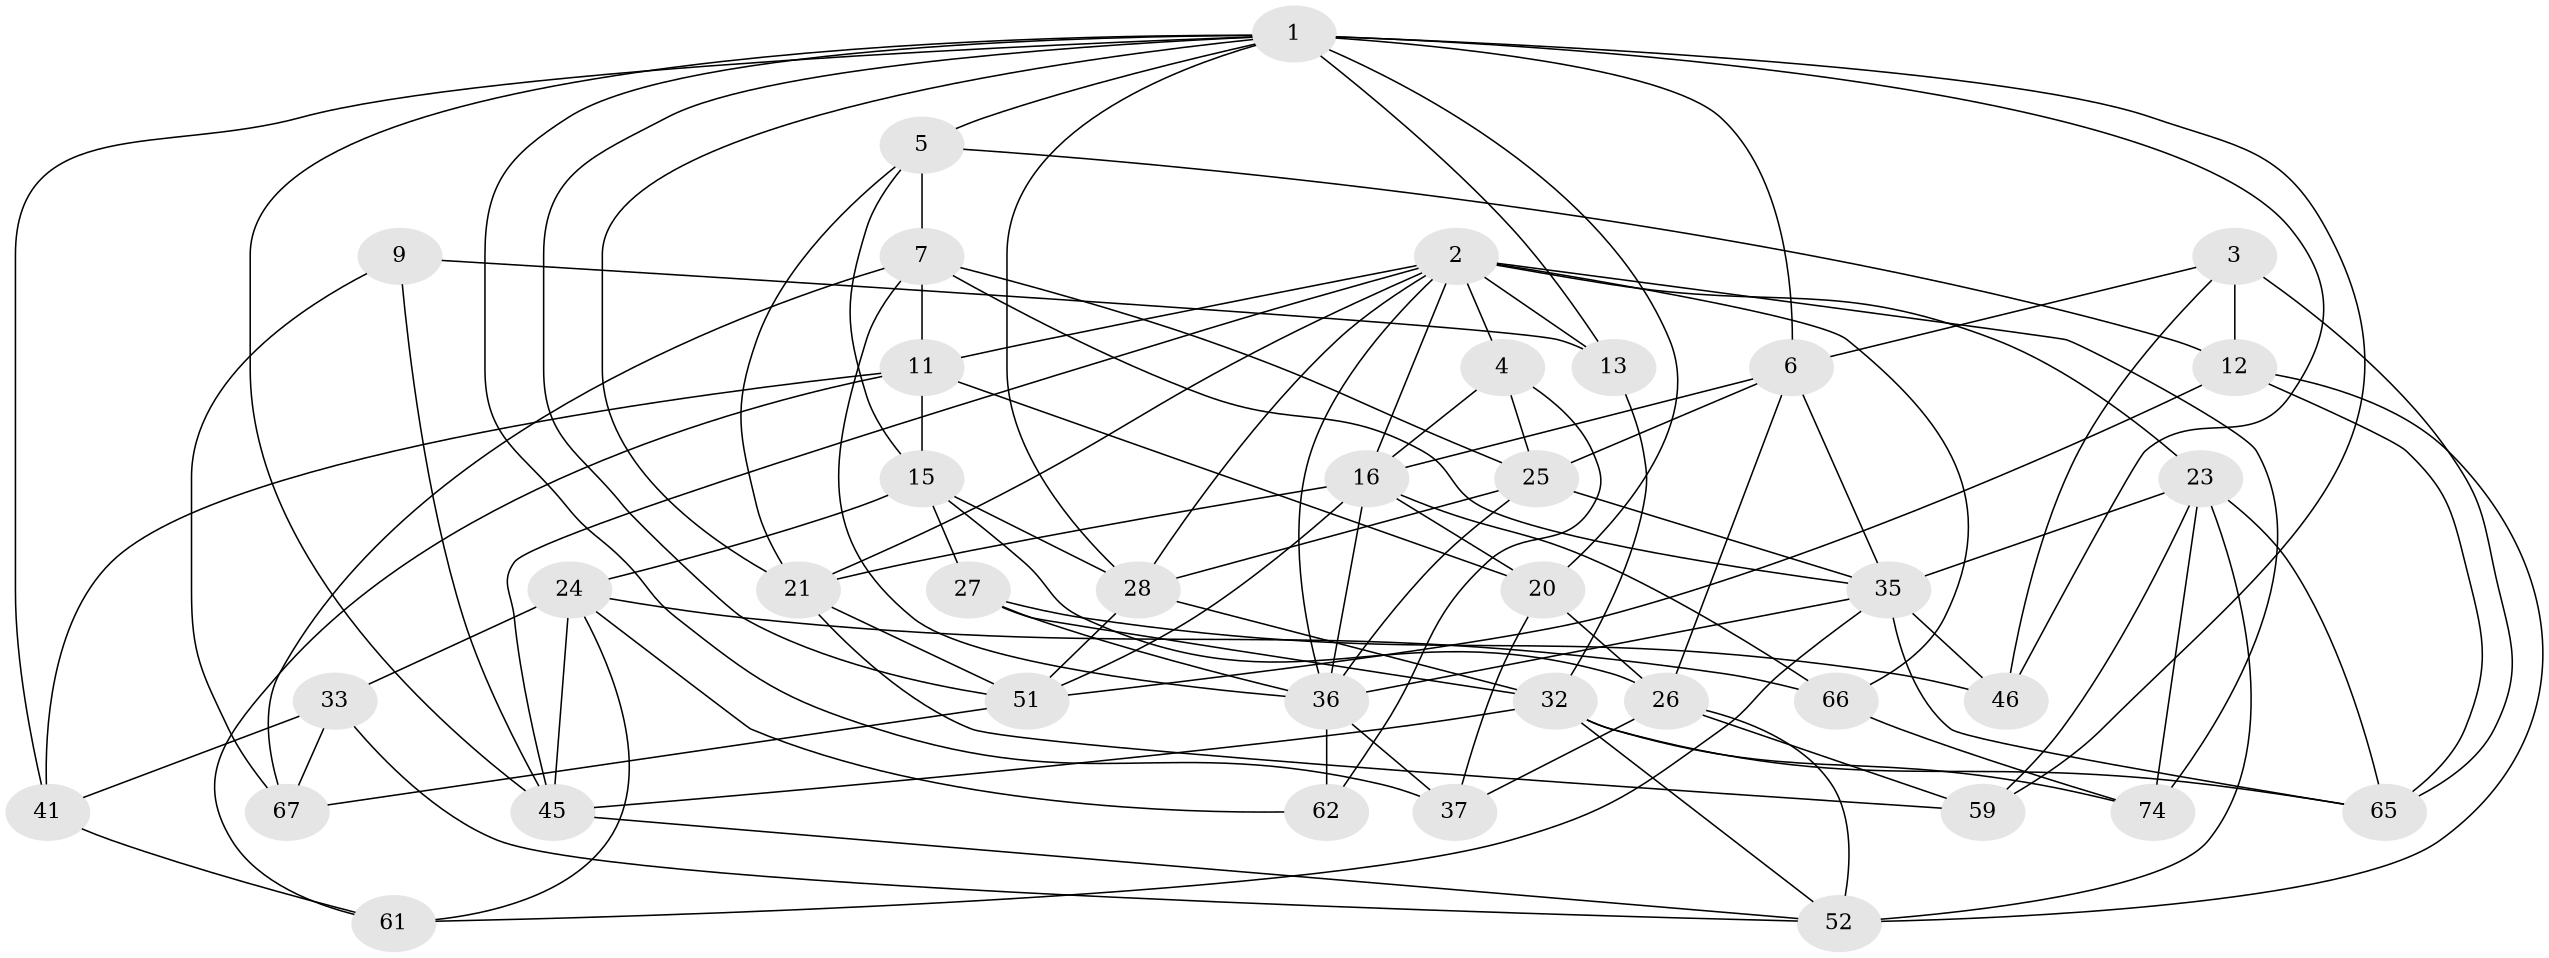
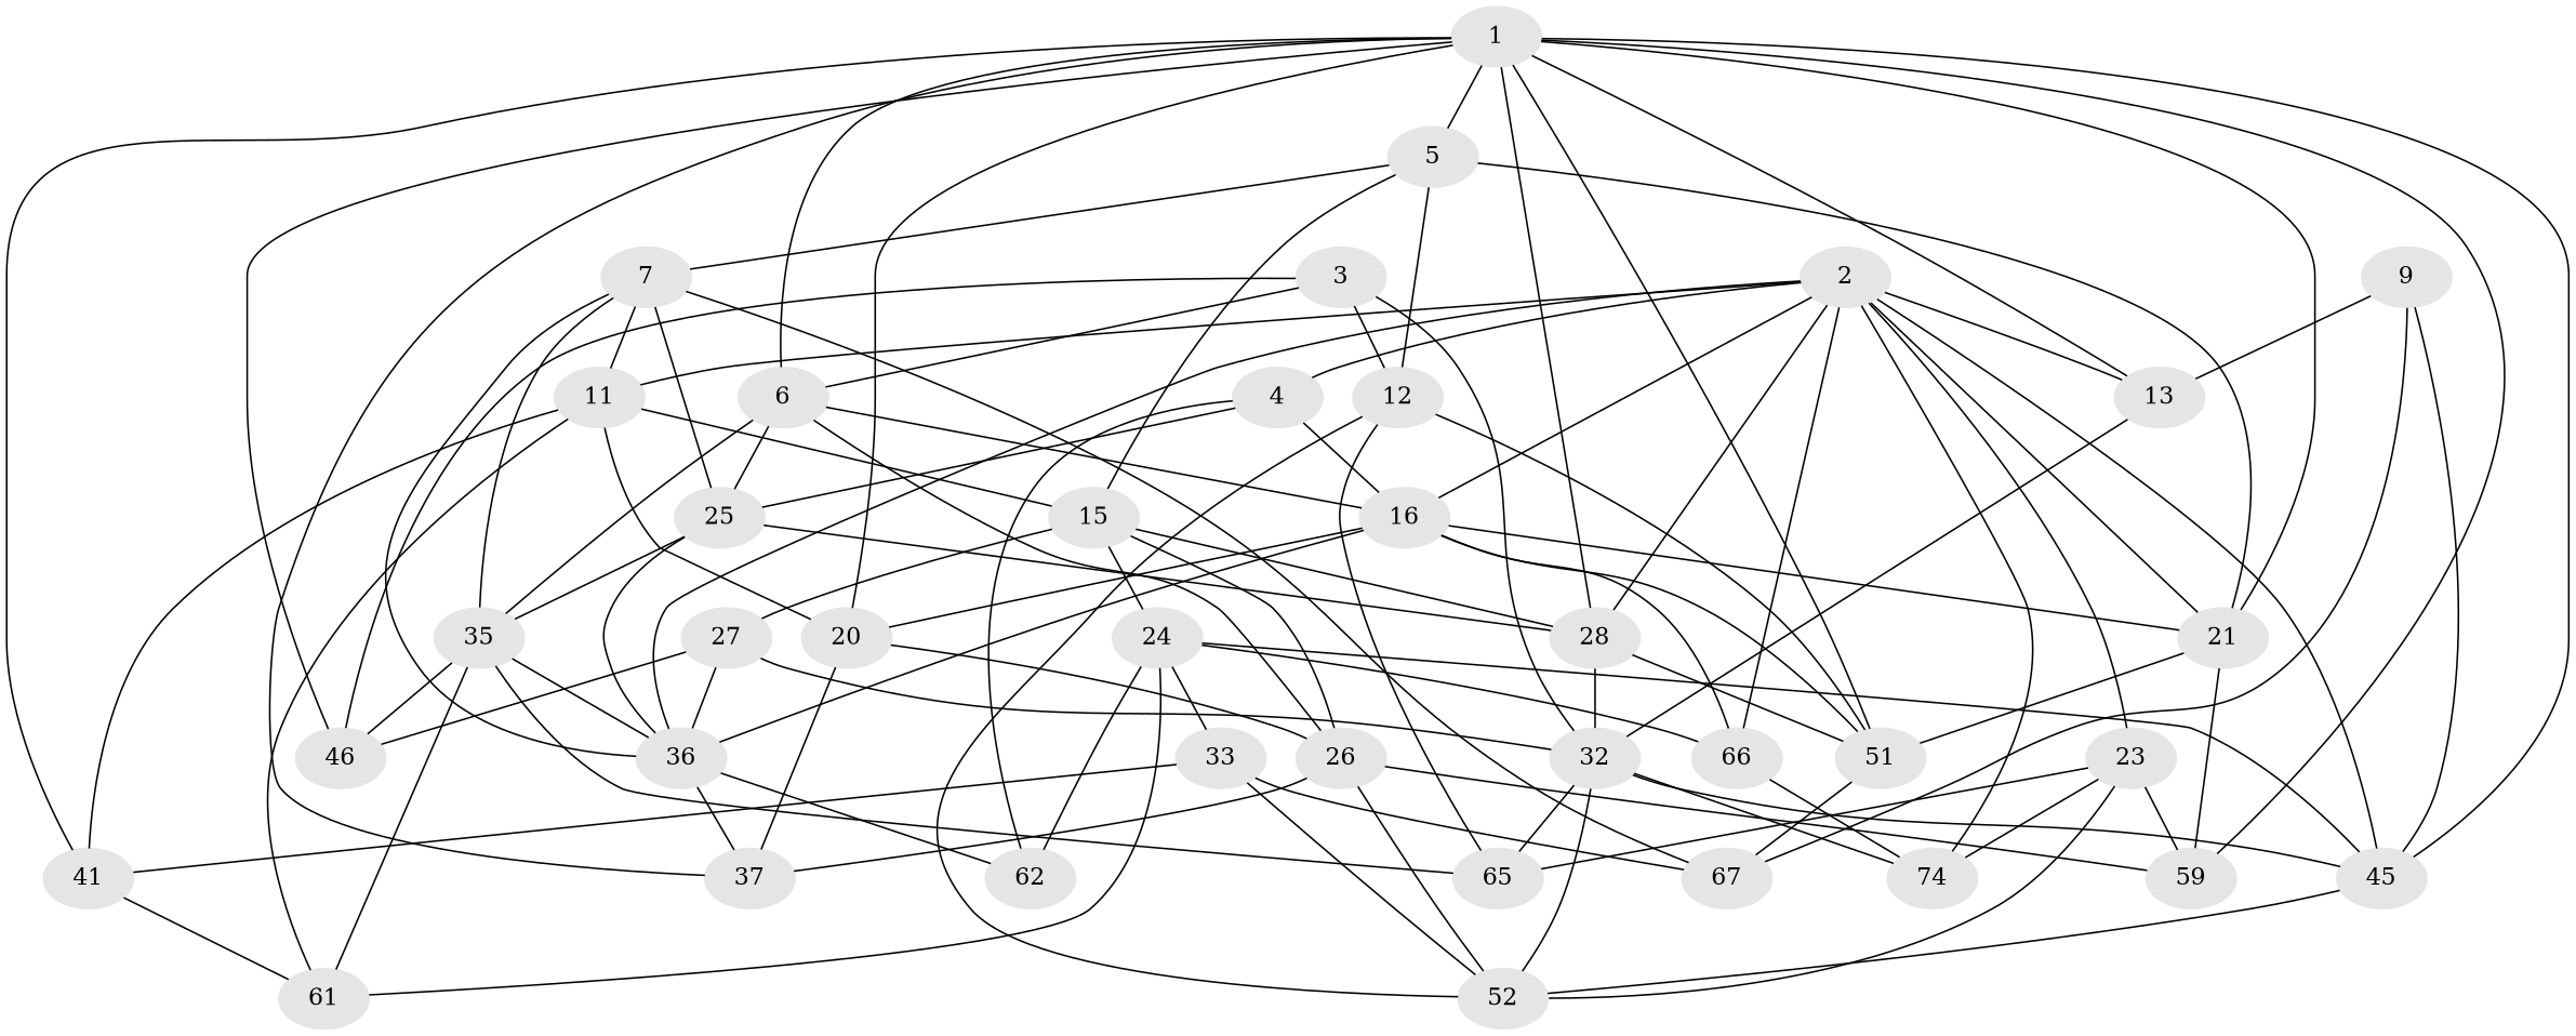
  graph {
    node [color=gray90 style=filled]
    1 [super="+55+71+17"]
    5 [super="+50"]
    6 [super="+22"]
    13 [super="+72"]
    20 [super="+64"]
    21 [super="+39"]
    28 [super="+48"]
    37
    41
    45 [super="+58"]
    46
    51 [super="+54"]
    59
    12 [super="+76+38+70"]
    7 [super="+34"]
    15 [super="+77"]
    16 [super="+73+40"]
    25 [super="+53"]
    26 [super="+31"]
    35 [super="+44"]
    32 [super="+69+75"]
    61
    52 [super="+56"]
    67
    2 [super="+8+14+18"]
    4
    11 [super="+29"]
    23 [super="+49"]
    36 [super="+42+43"]
    66
    74
    62
    65
    3 [super="+10"]
    24 [super="+63"]
    27
    9
    33
    1 -- 5
    1 -- 6
    1 -- 13 [weight=2]
    1 -- 20 [weight=2]
    1 -- 21
    1 -- 28
    1 -- 37
    1 -- 41
    1 -- 45
    1 -- 46
    1 -- 51
    1 -- 59
    5 -- 21
    5 -- 12 [weight=2]
    5 -- 7
    5 -- 15
    6 -- 16
    6 -- 25
    6 -- 26
    6 -- 35
    13 -- 32
    20 -- 37
    20 -- 26
    21 -- 51
    21 -- 59
    28 -- 51
    28 -- 32
    41 -- 61
    45 -- 52
    51 -- 67
    12 -- 51
    12 -- 52
    12 -- 65
    7 -- 25
    7 -- 35
    7 -- 67
    7 -- 11
    7 -- 36
    15 -- 28
    15 -- 26
    15 -- 24
    15 -- 27
    16 -- 20
    16 -- 21
    16 -- 51
    16 -- 36
    16 -- 66
    25 -- 28
    25 -- 35
    25 -- 36
    26 -- 37
    26 -- 59
    26 -- 52
    35 -- 46
    35 -- 61
    35 -- 36
    35 -- 65
    32 -- 45
    32 -- 52
    32 -- 74
    32 -- 65
    2 -- 13 [weight=2]
    2 -- 21
    2 -- 28
    2 -- 45
    2 -- 16
    2 -- 4
    2 -- 11
    2 -- 23
    2 -- 36
    2 -- 66
    2 -- 74
    4 -- 16
    4 -- 25
    4 -- 62
    11 -- 20
    11 -- 41
    11 -- 15
    11 -- 61
    23 -- 59
-   23 -- 35
    23 -- 52
    23 -- 74
    23 -- 65
    36 -- 37
    36 -- 62
    66 -- 74
    3 -- 6
    3 -- 46
    3 -- 12 [weight=3]
-   3 -- 65
+   3 -- 32
    24 -- 45
    24 -- 61
    24 -- 66
    24 -- 62
    24 -- 33
    27 -- 46
    27 -- 32
    27 -- 36
    9 -- 13
    9 -- 45
    9 -- 67
    33 -- 41
    33 -- 52
    33 -- 67
  }
